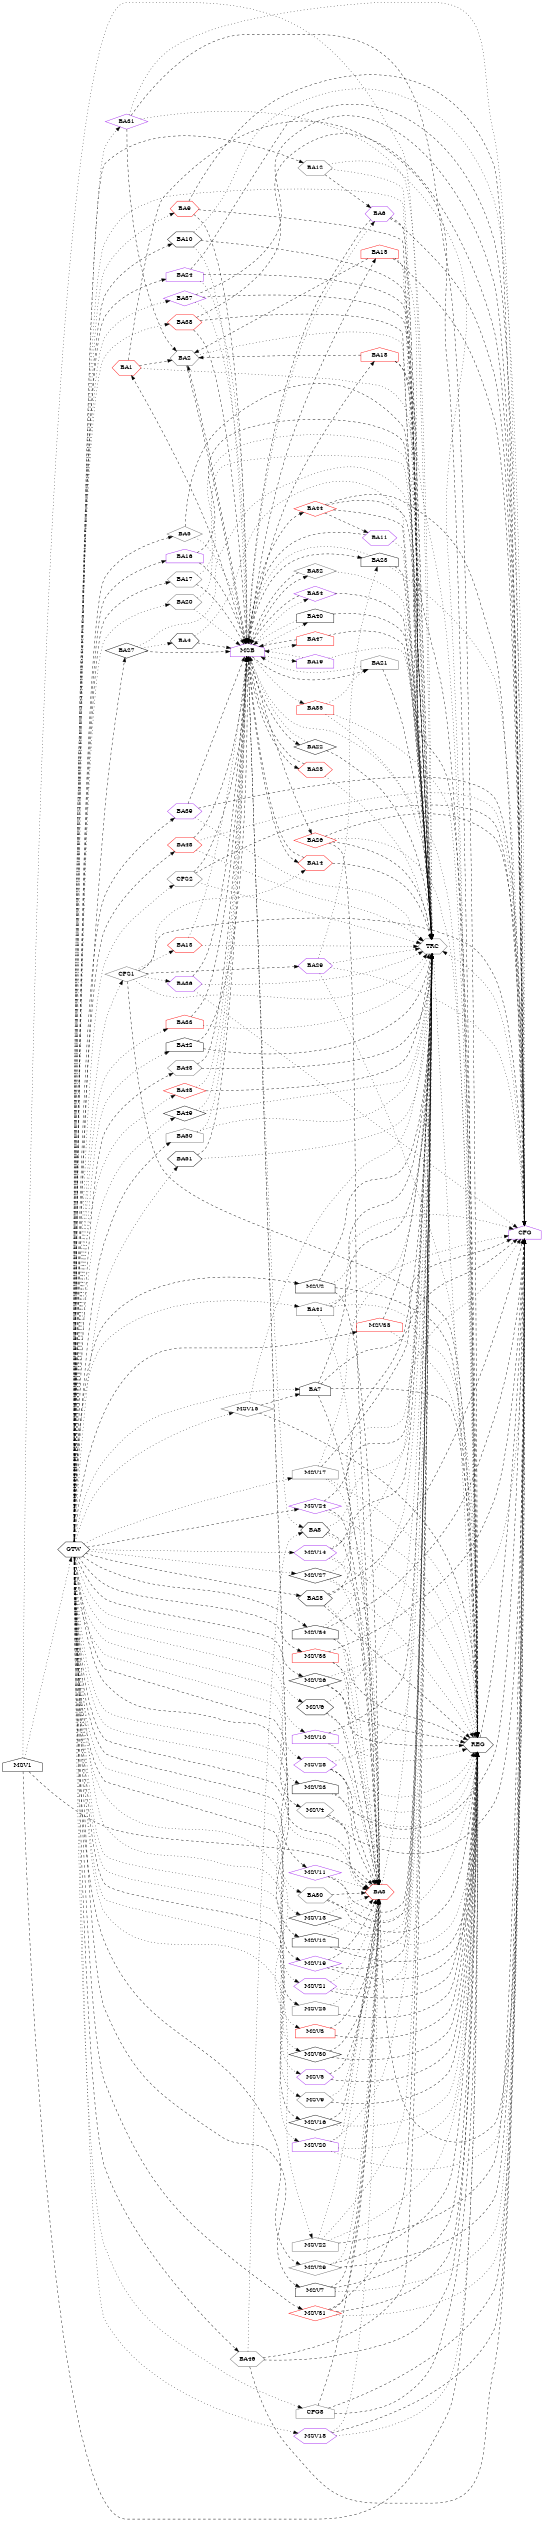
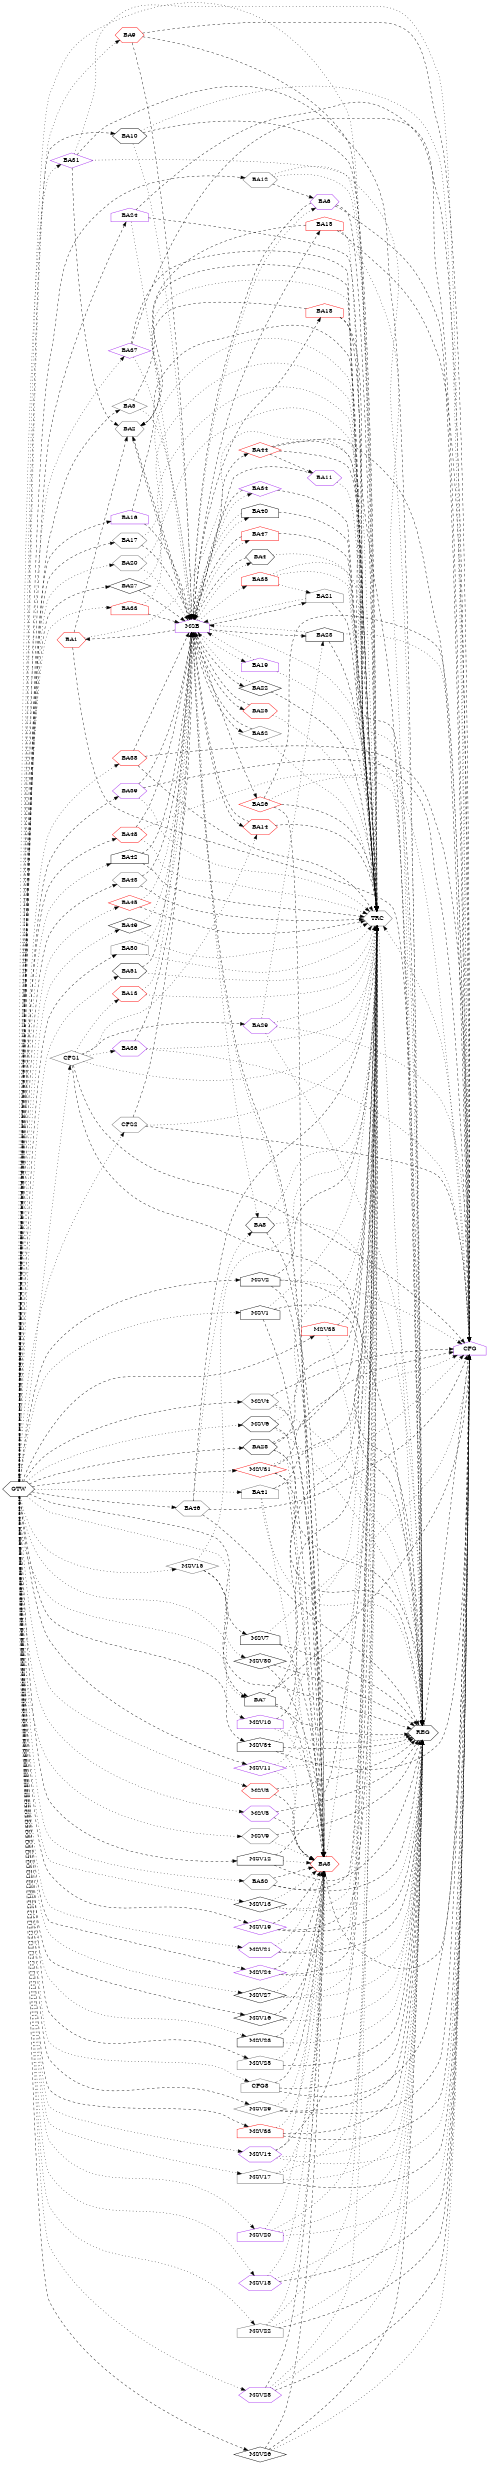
  strict digraph {
    rankdir=LR
    node [color=black shape=hexagon]
    edge [style=dashed]
    n1 [color=red label=BA1]
    n2 [color=gray40 label=BA2]
    n3 [label=REG]
    n4 [color=gray40 label=TRC]
    n5 [color=purple label=MSB shape=house]
    n6 [color=purple label=CFG shape=house]
    n7 [color=red label=BA3]
    n8 [label=BA4]
    n9 [color=purple label=BA6]
    n10 [label=BA8]
    n11 [color=red label=BA14]
    n12 [color=red label=BA15 shape=house]
    n13 [color=red label=BA18 shape=house]
    n14 [color=purple label=BA19 shape=house]
    n15 [color=gray40 label=BA21 shape=house]
    n16 [label=BA22 shape=diamond]
    n17 [label=BA23 shape=house]
    n18 [color=red label=BA25]
    n19 [color=red label=BA26 shape=diamond]
    n20 [color=gray40 label=BA32 shape=diamond]
    n21 [color=purple label=BA34 shape=diamond]
    n22 [color=red label=BA35 shape=house]
    n23 [label=BA40 shape=house]
    n24 [color=red label=BA44 shape=diamond]
    n25 [color=red label=BA47 shape=house]
    n26 [color=gray40 label=BA5 shape=diamond]
    n27 [label=BA7 shape=house]
    n28 [color=red label=BA9]
    n29 [label=BA10]
    n30 [color=purple label=BA11]
    n31 [color=gray40 label=BA12]
    n32 [color=red label=BA13]
    n33 [color=purple label=BA16 shape=house]
    n34 [color=gray40 label=BA17]
    n35 [color=gray40 label=BA20]
    n36 [color=purple label=BA24 shape=house]
    n37 [label=BA27 shape=diamond]
    n38 [label=BA28]
    n39 [color=purple label=BA29]
    n40 [color=gray40 label=BA30]
    n41 [color=purple label=BA31 shape=diamond]
    n42 [color=red label=BA33 shape=house]
    n43 [color=purple label=BA36]
    n44 [color=purple label=BA37 shape=diamond]
    n45 [color=red label=BA38]
    n46 [color=purple label=BA39]
    n47 [color=gray40 label=BA41 shape=house]
    n48 [label=BA42 shape=house]
    n49 [color=gray40 label=BA43]
    n50 [color=red label=BA45 shape=diamond]
    n51 [color=gray40 label=BA46]
    n52 [color=red label=BA48]
    n53 [label=BA49 shape=diamond]
    n54 [color=gray40 label=BA50 shape=house]
    n55 [label=BA51]
    n56 [color=gray40 label=CPS1 shape=diamond]
    n57 [color=gray40 label=CPS2]
    n58 [label=GTW]
    n59 [label=MSV1 shape=house]
    n60 [label=MSV2 shape=house]
-   n61 [color=red label=MSV3 shape=house]
+   n61 [color=red label=MSV3]
    n62 [color=gray40 label=MSV4]
    n63 [color=purple label=MSV5]
    n64 [label=MSV6]
    n65 [label=MSV7 shape=house]
    n66 [color=gray40 label=CFG8 shape=house]
    n67 [color=gray40 label=MSV9]
    n68 [color=purple label=MSV10 shape=house]
    n69 [color=purple label=MSV11 shape=diamond]
    n70 [label=MSV12 shape=house]
    n71 [label=MSV13 shape=diamond]
    n72 [color=purple label=MSV14]
    n73 [color=gray40 label=MSV15 shape=diamond]
    n74 [label=MSV16 shape=diamond]
    n75 [color=gray40 label=MSV17 shape=house]
    n76 [color=purple label=MSV18]
    n77 [color=purple label=MSV19 shape=diamond]
    n78 [color=purple label=MSV20 shape=house]
    n79 [color=purple label=MSV21]
    n80 [color=gray40 label=MSV22 shape=house]
    n81 [label=MSV23 shape=house]
    n82 [color=purple label=MSV24 shape=diamond]
    n83 [color=gray40 label=MSV25 shape=house]
    n84 [label=MSV26 shape=diamond]
    n85 [label=MSV27 shape=diamond]
    n86 [color=purple label=MSV28]
    n87 [color=gray40 label=MSV29 shape=diamond]
    n88 [label=MSV30 shape=diamond]
    n89 [color=red label=MSV31 shape=diamond]
    n90 [color=red label=MSV33 shape=house]
    n91 [label=MSV34 shape=house]
    n92 [color=red label=MSV35 shape=house]
    n1 -> n2
    n1 -> n3
    n1 -> n4 [style=dotted]
    n2 -> n4 [style=dotted]
    n2 -> n5
    n3 -> n6
    n4 -> n3 [style=dotted]
    n5 -> n1
    n5 -> n2
    n5 -> n3 [style=dotted]
    n5 -> n7 [style=dotted]
-   n37 -> n8 [style=dotted]
+   n5 -> n8 [style=dotted]
    n5 -> n9 [style=dotted]
    n5 -> n10 [style=dotted]
    n5 -> n11
    n5 -> n12
    n5 -> n13
    n5 -> n14 [style=dotted]
    n5 -> n15
    n5 -> n16
    n5 -> n17
    n5 -> n18
    n5 -> n19
    n5 -> n20
    n5 -> n21 [style=dotted]
    n5 -> n22 [style=dotted]
    n5 -> n23 [style=dotted]
    n5 -> n24
    n5 -> n25 [style=dotted]
    n6 -> n4 [style=dotted]
    n7 -> n4 [style=dotted]
    n7 -> n5
    n7 -> n6
    n8 -> n4 [style=dotted]
    n8 -> n5
    n9 -> n4
    n9 -> n5
    n9 -> n6
    n10 -> n3 [style=dotted]
    n10 -> n4 [style=dotted]
    n10 -> n7
    n11 -> n4
    n11 -> n5
    n12 -> n2
    n12 -> n3 [style=dotted]
    n12 -> n4 [style=dotted]
    n12 -> n6
    n13 -> n2
    n13 -> n3
    n13 -> n4
    n14 -> n4 [style=dotted]
    n14 -> n5 [style=dotted]
    n15 -> n4
    n15 -> n5 [style=dotted]
    n16 -> n4
    n16 -> n5 [style=dotted]
    n17 -> n4
    n17 -> n5 [style=dotted]
    n17 -> n6 [style=dotted]
    n18 -> n4 [style=dotted]
    n18 -> n5
    n19 -> n3 [style=dotted]
    n19 -> n4
    n19 -> n6
    n19 -> n7
    n20 -> n4 [style=dotted]
    n20 -> n5
    n21 -> n4
    n21 -> n5
    n22 -> n3 [style=dotted]
    n22 -> n4 [style=dotted]
    n22 -> n15 [style=dotted]
    n23 -> n4
    n23 -> n5 [style=dotted]
    n24 -> n3
    n24 -> n4
    n24 -> n6
    n24 -> n30
    n25 -> n4
    n25 -> n5
    n26 -> n4
    n26 -> n5 [style=dotted]
    n27 -> n3
    n27 -> n4
    n27 -> n6
    n27 -> n7
    n28 -> n4
    n28 -> n5
    n28 -> n6
    n29 -> n4
    n29 -> n5 [style=dotted]
    n29 -> n6 [style=dotted]
    n30 -> n4 [style=dotted]
    n30 -> n5
    n31 -> n3 [style=dotted]
    n31 -> n4 [style=dotted]
    n31 -> n9
    n32 -> n4 [style=dotted]
    n32 -> n5 [style=dotted]
    n33 -> n4
    n33 -> n5
    n34 -> n4 [style=dotted]
    n34 -> n5
    n35 -> n4 [style=dotted]
    n35 -> n5 [style=dotted]
    n36 -> n4
    n36 -> n5 [style=dotted]
    n36 -> n6
    n37 -> n4 [style=dotted]
    n37 -> n5
    n38 -> n3
    n38 -> n4
    n38 -> n6
    n38 -> n7 [style=dotted]
    n39 -> n3 [style=dotted]
    n39 -> n4 [style=dotted]
    n39 -> n6 [style=dotted]
    n39 -> n17 [style=dotted]
    n40 -> n3
    n40 -> n4
    n40 -> n7
    n41 -> n2
    n41 -> n3
    n41 -> n4 [style=dotted]
    n41 -> n6 [style=dotted]
    n42 -> n4 [style=dotted]
    n42 -> n5
    n43 -> n4 [style=dotted]
    n43 -> n5
    n43 -> n6 [style=dotted]
    n44 -> n4
    n44 -> n5 [style=dotted]
    n44 -> n6
    n45 -> n4
    n45 -> n5
    n45 -> n6
    n46 -> n4 [style=dotted]
    n46 -> n5
    n46 -> n6
    n47 -> n3 [style=dotted]
    n47 -> n4
    n47 -> n6 [style=dotted]
    n47 -> n7 [style=dotted]
    n48 -> n4
    n48 -> n5
    n49 -> n4
    n49 -> n5
    n50 -> n4
    n50 -> n5 [style=dotted]
    n51 -> n3
    n51 -> n4
    n51 -> n6
    n51 -> n10 [style=dotted]
    n52 -> n4 [style=dotted]
    n52 -> n5
    n52 -> n6 [style=dotted]
    n53 -> n4 [style=dotted]
    n53 -> n5 [style=dotted]
    n54 -> n4 [style=dotted]
    n54 -> n5 [style=dotted]
    n55 -> n4 [style=dotted]
    n55 -> n5
    n56 -> n3
    n56 -> n4 [style=dotted]
    n56 -> n6
    n56 -> n11 [style=dotted]
    n56 -> n32 [style=dotted]
    n56 -> n39
    n56 -> n43 [style=dotted]
    n57 -> n4 [style=dotted]
    n57 -> n5
    n57 -> n6
    n58 -> n4 [style=dotted]
    n58 -> n26
    n58 -> n27 [style=dotted]
    n58 -> n28 [style=dotted]
    n58 -> n29
    n58 -> n31
    n58 -> n33
    n58 -> n34
    n58 -> n35 [style=dotted]
    n58 -> n36
    n58 -> n37
    n58 -> n38
    n58 -> n40 [style=dotted]
    n58 -> n41 [style=dotted]
    n58 -> n42 [style=dotted]
    n58 -> n44 [style=dotted]
    n58 -> n45 [style=dotted]
    n58 -> n46
    n58 -> n47 [style=dotted]
    n58 -> n48 [style=dotted]
    n58 -> n49
    n58 -> n50 [style=dotted]
    n58 -> n51
    n58 -> n52
    n58 -> n53 [style=dotted]
    n58 -> n54
    n58 -> n55 [style=dotted]
    n58 -> n56 [style=dotted]
    n58 -> n57 [style=dotted]
-   n59 -> n58 [style=dotted]
+   n58 -> n59 [style=dotted]
    n58 -> n60
    n58 -> n61 [style=dotted]
    n58 -> n62
    n58 -> n63 [style=dotted]
    n58 -> n64 [style=dotted]
    n58 -> n65
    n58 -> n66 [style=dotted]
    n58 -> n67 [style=dotted]
    n58 -> n68 [style=dotted]
    n58 -> n69
    n58 -> n70
    n58 -> n71 [style=dotted]
    n58 -> n72 [style=dotted]
    n58 -> n73 [style=dotted]
    n58 -> n74
    n58 -> n75 [style=dotted]
    n58 -> n76 [style=dotted]
    n58 -> n77
    n58 -> n78 [style=dotted]
    n58 -> n79 [style=dotted]
    n58 -> n80 [style=dotted]
    n58 -> n81 [style=dotted]
    n58 -> n82
    n58 -> n83
    n58 -> n84
    n58 -> n85 [style=dotted]
    n58 -> n86 [style=dotted]
    n58 -> n87
    n58 -> n88 [style=dotted]
    n58 -> n89
    n58 -> n90
    n58 -> n91
    n58 -> n92
    n59 -> n3
    n59 -> n4 [style=dotted]
    n59 -> n7
    n60 -> n3
    n60 -> n4
    n60 -> n6 [style=dotted]
    n60 -> n7
    n61 -> n3
    n61 -> n7
    n62 -> n3 [style=dotted]
    n62 -> n6
    n62 -> n7
    n63 -> n3
    n63 -> n7
    n64 -> n3 [style=dotted]
    n64 -> n4 [style=dotted]
    n64 -> n7
    n65 -> n3
    n65 -> n6 [style=dotted]
    n65 -> n7
    n66 -> n3
    n66 -> n6
    n66 -> n7
    n67 -> n3
    n67 -> n7 [style=dotted]
    n68 -> n3 [style=dotted]
    n68 -> n4
    n68 -> n7 [style=dotted]
    n69 -> n3 [style=dotted]
-   n69 -> n4
+   n69 -> n4 [style=dotted]
    n69 -> n7 [style=dotted]
    n70 -> n3
    n70 -> n4
    n70 -> n7 [style=dotted]
    n71 -> n3 [style=dotted]
    n71 -> n4 [style=dotted]
    n71 -> n7 [style=dotted]
    n72 -> n3 [style=dotted]
    n72 -> n4
    n72 -> n6 [style=dotted]
    n72 -> n7 [style=dotted]
    n73 -> n3
    n73 -> n4 [style=dotted]
    n73 -> n27
    n74 -> n3 [style=dotted]
    n74 -> n7
    n75 -> n3 [style=dotted]
    n75 -> n4 [style=dotted]
    n75 -> n6
    n75 -> n7 [style=dotted]
    n76 -> n3 [style=dotted]
    n76 -> n6
    n76 -> n7 [style=dotted]
    n77 -> n3
    n77 -> n4
    n77 -> n7
    n78 -> n3 [style=dotted]
    n78 -> n4 [style=dotted]
    n78 -> n6 [style=dotted]
    n78 -> n7 [style=dotted]
    n79 -> n3
    n79 -> n4 [style=dotted]
    n79 -> n7 [style=dotted]
    n80 -> n3 [style=dotted]
    n80 -> n4 [style=dotted]
    n80 -> n6
    n80 -> n7 [style=dotted]
    n81 -> n3 [style=dotted]
    n81 -> n7
    n82 -> n3 [style=dotted]
    n82 -> n4
    n82 -> n7
    n83 -> n3
    n83 -> n7 [style=dotted]
    n84 -> n3
    n84 -> n6 [style=dotted]
    n84 -> n7
    n85 -> n3 [style=dotted]
    n85 -> n4 [style=dotted]
    n85 -> n7 [style=dotted]
    n86 -> n3 [style=dotted]
    n86 -> n4 [style=dotted]
    n86 -> n6
    n86 -> n7
    n87 -> n3
    n87 -> n6
    n87 -> n7 [style=dotted]
    n88 -> n3
    n88 -> n7
    n89 -> n3
    n89 -> n4
    n89 -> n6 [style=dotted]
    n89 -> n7
    n90 -> n3
    n90 -> n6
    n90 -> n7 [style=dotted]
    n91 -> n3
    n91 -> n4 [style=dotted]
    n91 -> n6
    n91 -> n7 [style=dotted]
    n92 -> n3 [style=dotted]
    n92 -> n4
  }
